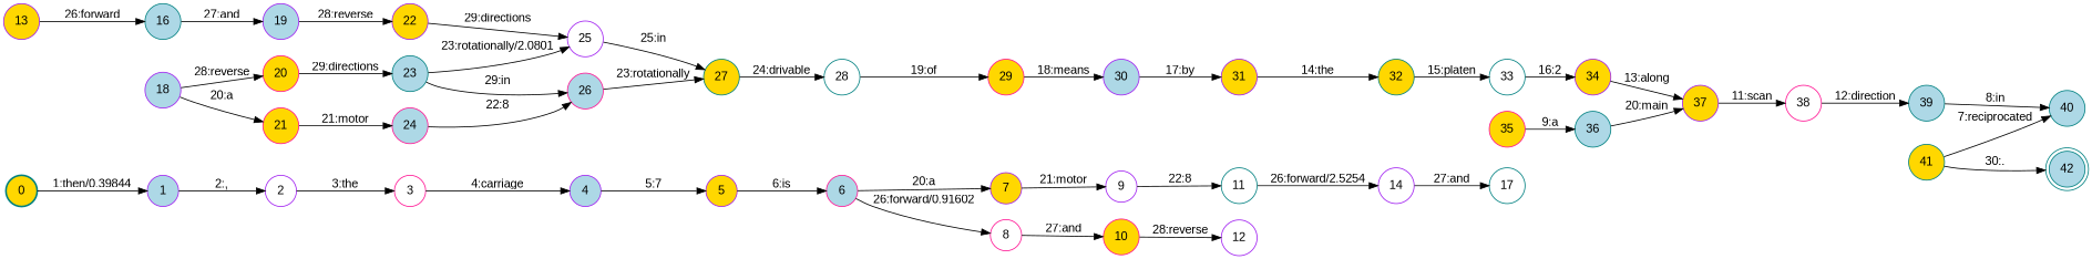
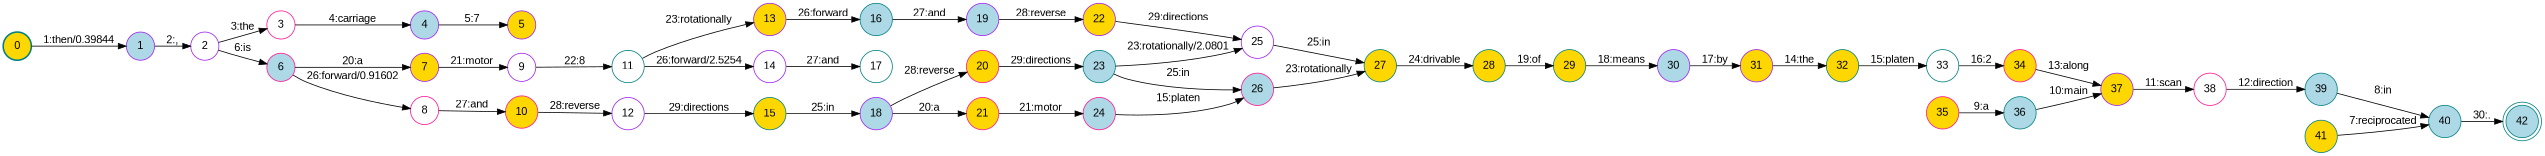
  digraph {
    fontname="Liberation Sans"
    nodesep=0.25
    rankdir=LR
    ranksep=0.4
    node [color=teal fillcolor=gold fontname="Liberation Sans" fontsize=14 shape=circle style="solid,filled"]
    edge [fontname="Liberation Sans" fontsize=14]
    n1 [label=0 style="bold,filled"]
    n2 [color=purple fillcolor=lightblue label=1]
    n3 [color=purple fillcolor=white label=2]
    n4 [color=deeppink fillcolor=white label=3]
    n5 [color=purple fillcolor=lightblue label=4]
    n6 [color=purple label=5]
    n7 [color=deeppink fillcolor=lightblue label=6]
    n8 [color=purple label=7]
    n9 [color=deeppink fillcolor=white label=8]
    n10 [color=purple fillcolor=white label=9]
    n11 [color=deeppink label=10]
    n12 [fillcolor=white label=11]
    n13 [color=purple fillcolor=white label=12]
    n14 [color=purple label=13]
    n15 [color=purple fillcolor=white label=14]
+   n16 [label=15]
    n17 [fillcolor=lightblue label=16]
    n18 [fillcolor=white label=17]
    n19 [color=purple fillcolor=lightblue label=18]
    n20 [color=purple fillcolor=lightblue label=19]
    n21 [color=deeppink label=20]
    n22 [color=deeppink label=21]
    n23 [color=purple label=22]
    n24 [fillcolor=lightblue label=23]
    n25 [color=deeppink fillcolor=lightblue label=24]
    n26 [color=purple fillcolor=white label=25]
    n27 [color=deeppink fillcolor=lightblue label=26]
    n28 [label=27]
-   n29 [fillcolor=white label=28]
-   n30 [color=deeppink label=29]
+   n29 [label=28]
+   n30 [label=29]
    n31 [color=purple fillcolor=lightblue label=30]
    n32 [color=purple label=31]
    n33 [label=32]
    n34 [fillcolor=white label=33]
-   n35 [color=purple label=34]
+   n35 [color=deeppink label=34]
    n36 [color=purple label=37]
    n37 [color=deeppink label=35]
    n38 [fillcolor=lightblue label=36]
    n39 [color=deeppink fillcolor=white label=38]
    n40 [fillcolor=lightblue label=39]
    n41 [fillcolor=lightblue label=40]
    n42 [label=41]
    n43 [fillcolor=lightblue label=42 shape=doublecircle]
    n1 -> n2 [label="1:then/0.39844"]
    n2 -> n3 [label="2:,"]
    n3 -> n4 [label="3:the"]
    n4 -> n5 [label="4:carriage"]
    n5 -> n6 [label="5:7"]
-   n6 -> n7 [label="6:is"]
+   n3 -> n7 [label="6:is"]
    n7 -> n8 [label="20:a"]
    n7 -> n9 [label="26:forward/0.91602"]
    n8 -> n10 [label="21:motor"]
    n9 -> n11 [label="27:and"]
    n10 -> n12 [label="22:8"]
    n11 -> n13 [label="28:reverse"]
+   n12 -> n14 [label="23:rotationally"]
    n12 -> n15 [label="26:forward/2.5254"]
+   n13 -> n16 [label="29:directions"]
    n14 -> n17 [label="26:forward"]
    n15 -> n18 [label="27:and"]
+   n16 -> n19 [label="25:in"]
    n17 -> n20 [label="27:and"]
    n19 -> n21 [label="28:reverse"]
    n19 -> n22 [label="20:a"]
    n20 -> n23 [label="28:reverse"]
    n21 -> n24 [label="29:directions"]
    n22 -> n25 [label="21:motor"]
    n23 -> n26 [label="29:directions"]
    n24 -> n26 [label="23:rotationally/2.0801"]
-   n24 -> n27 [label="29:in"]
-   n25 -> n27 [label="22:8"]
+   n24 -> n27 [label="25:in"]
+   n25 -> n27 [label="15:platen"]
    n26 -> n28 [label="25:in"]
    n27 -> n28 [label="23:rotationally"]
    n28 -> n29 [label="24:drivable"]
    n29 -> n30 [label="19:of"]
    n30 -> n31 [label="18:means"]
    n31 -> n32 [label="17:by"]
    n32 -> n33 [label="14:the"]
    n33 -> n34 [label="15:platen"]
    n34 -> n35 [label="16:2"]
    n35 -> n36 [label="13:along"]
    n36 -> n39 [label="11:scan"]
    n37 -> n38 [label="9:a"]
-   n38 -> n36 [label="20:main"]
+   n38 -> n36 [label="10:main"]
    n39 -> n40 [label="12:direction"]
    n40 -> n41 [label="8:in"]
    n42 -> n41 [label="7:reciprocated"]
-   n42 -> n43 [label="30:."]
+   n41 -> n43 [label="30:."]
  }
